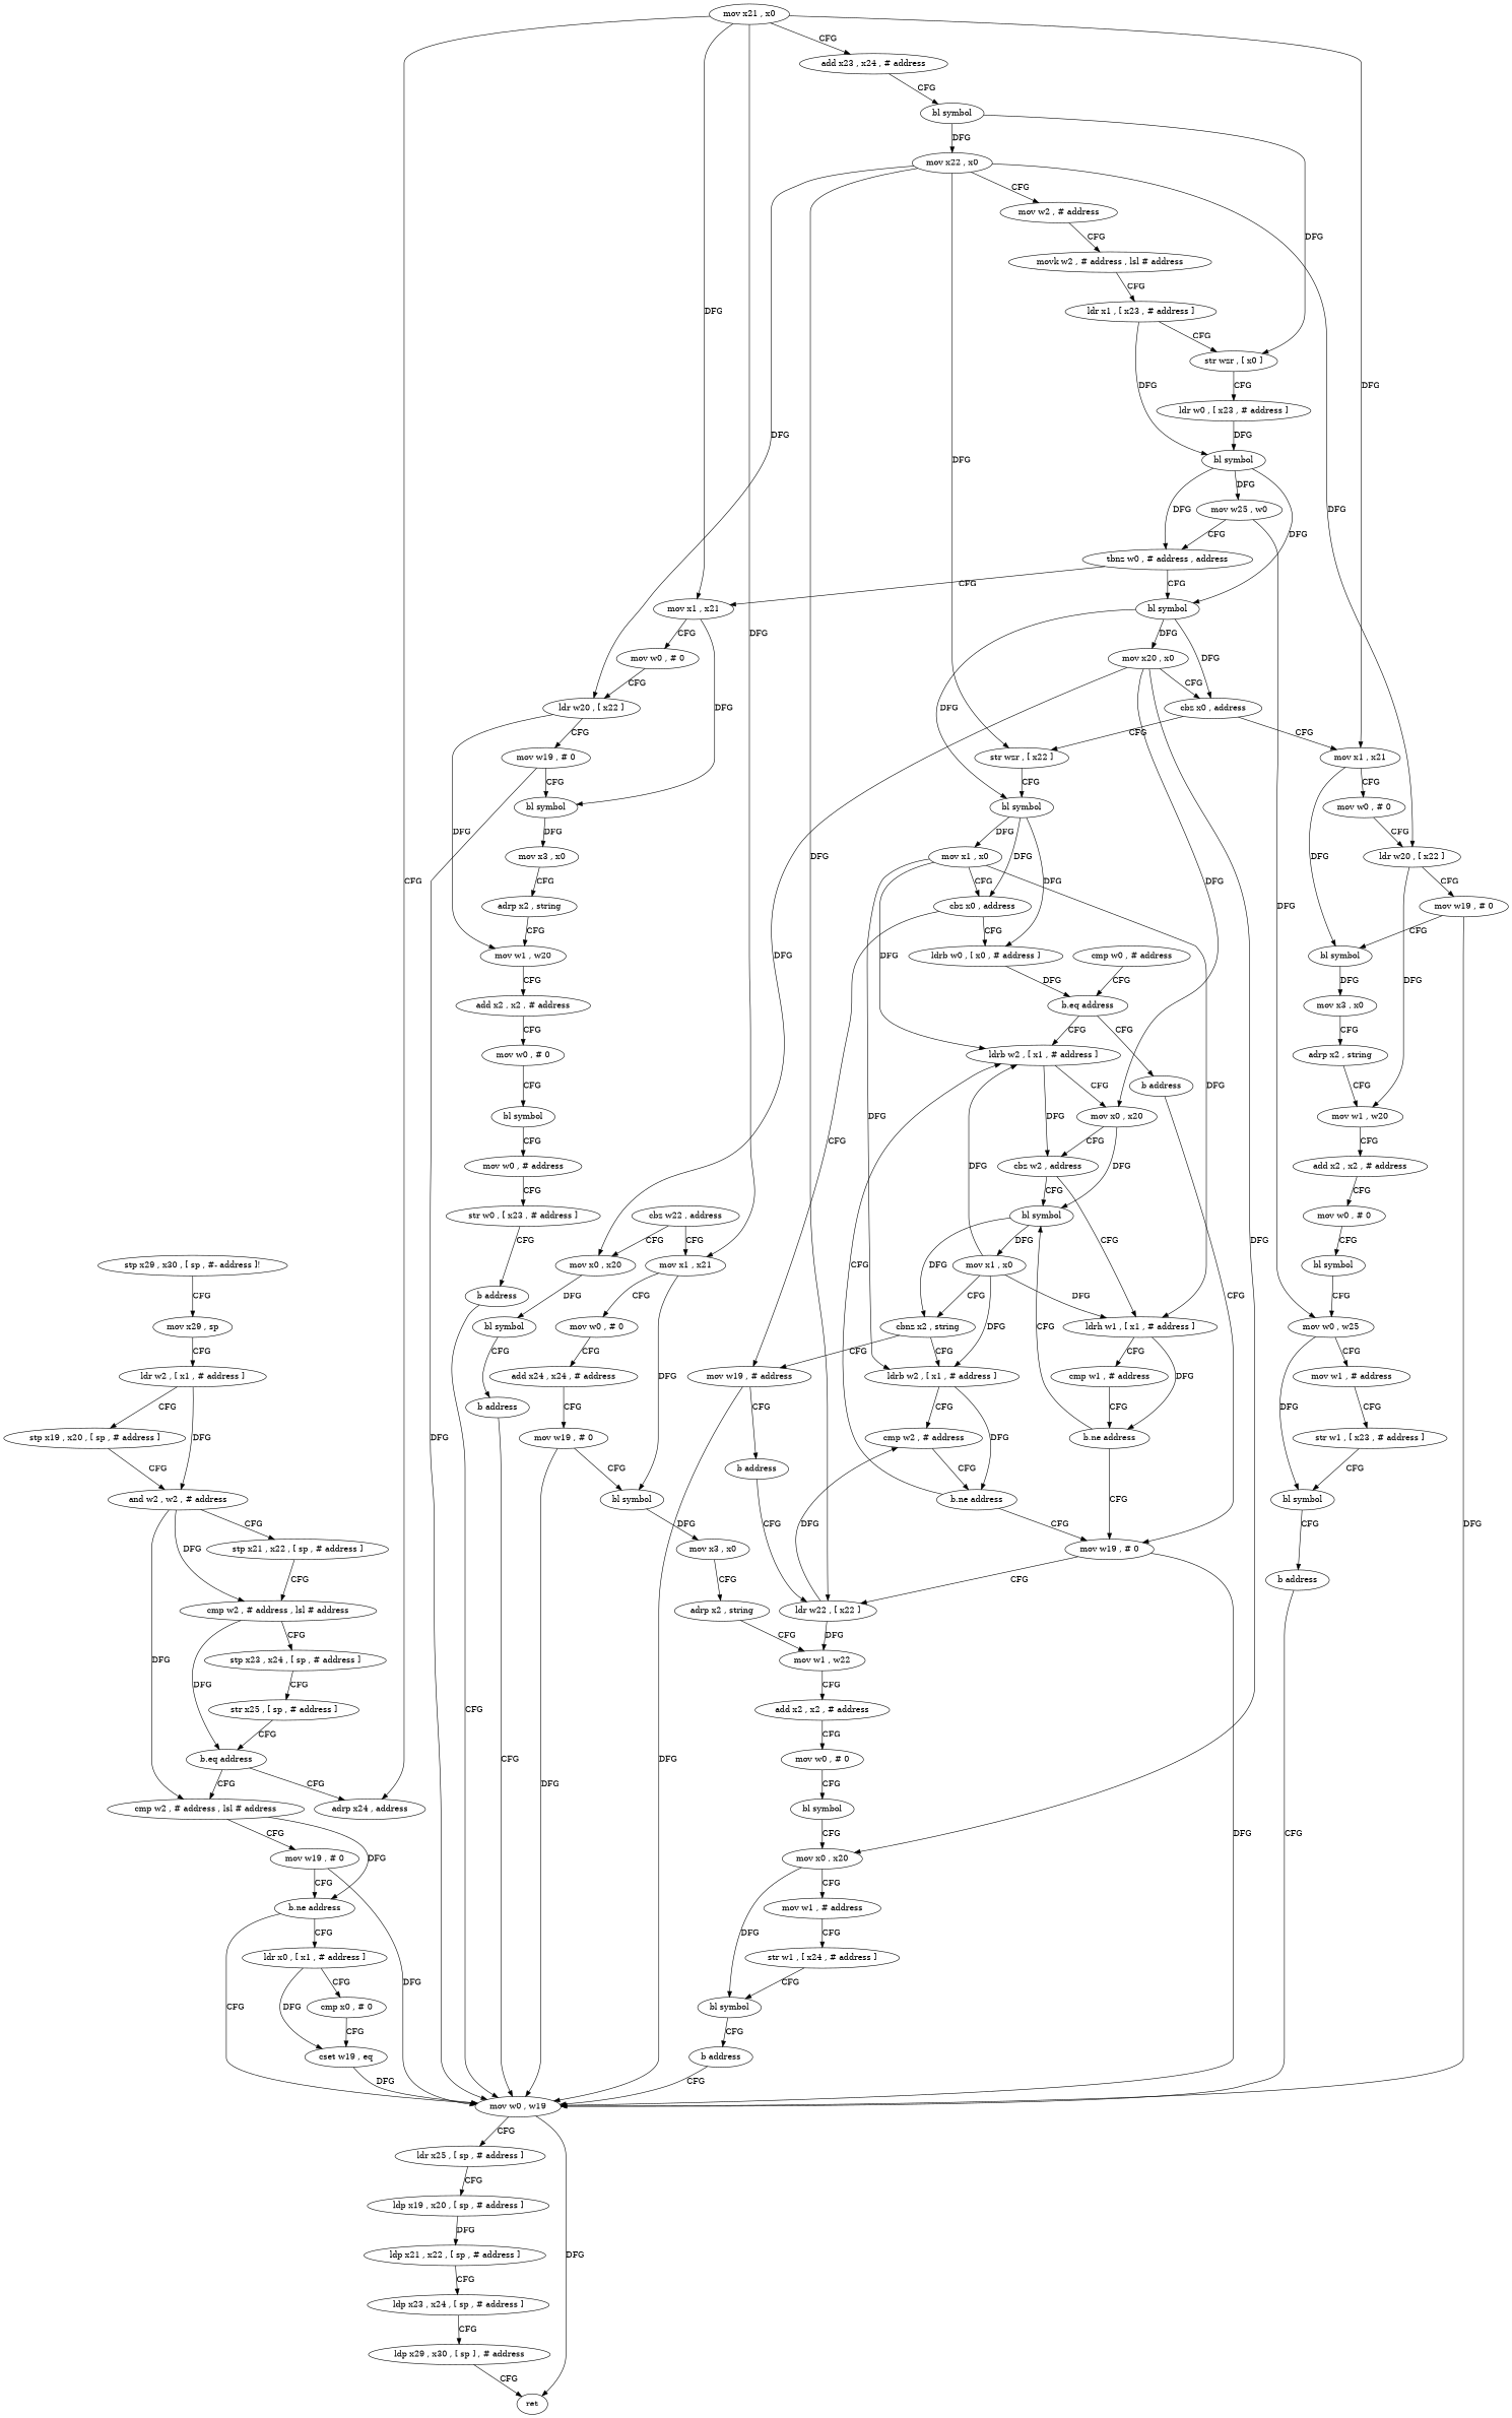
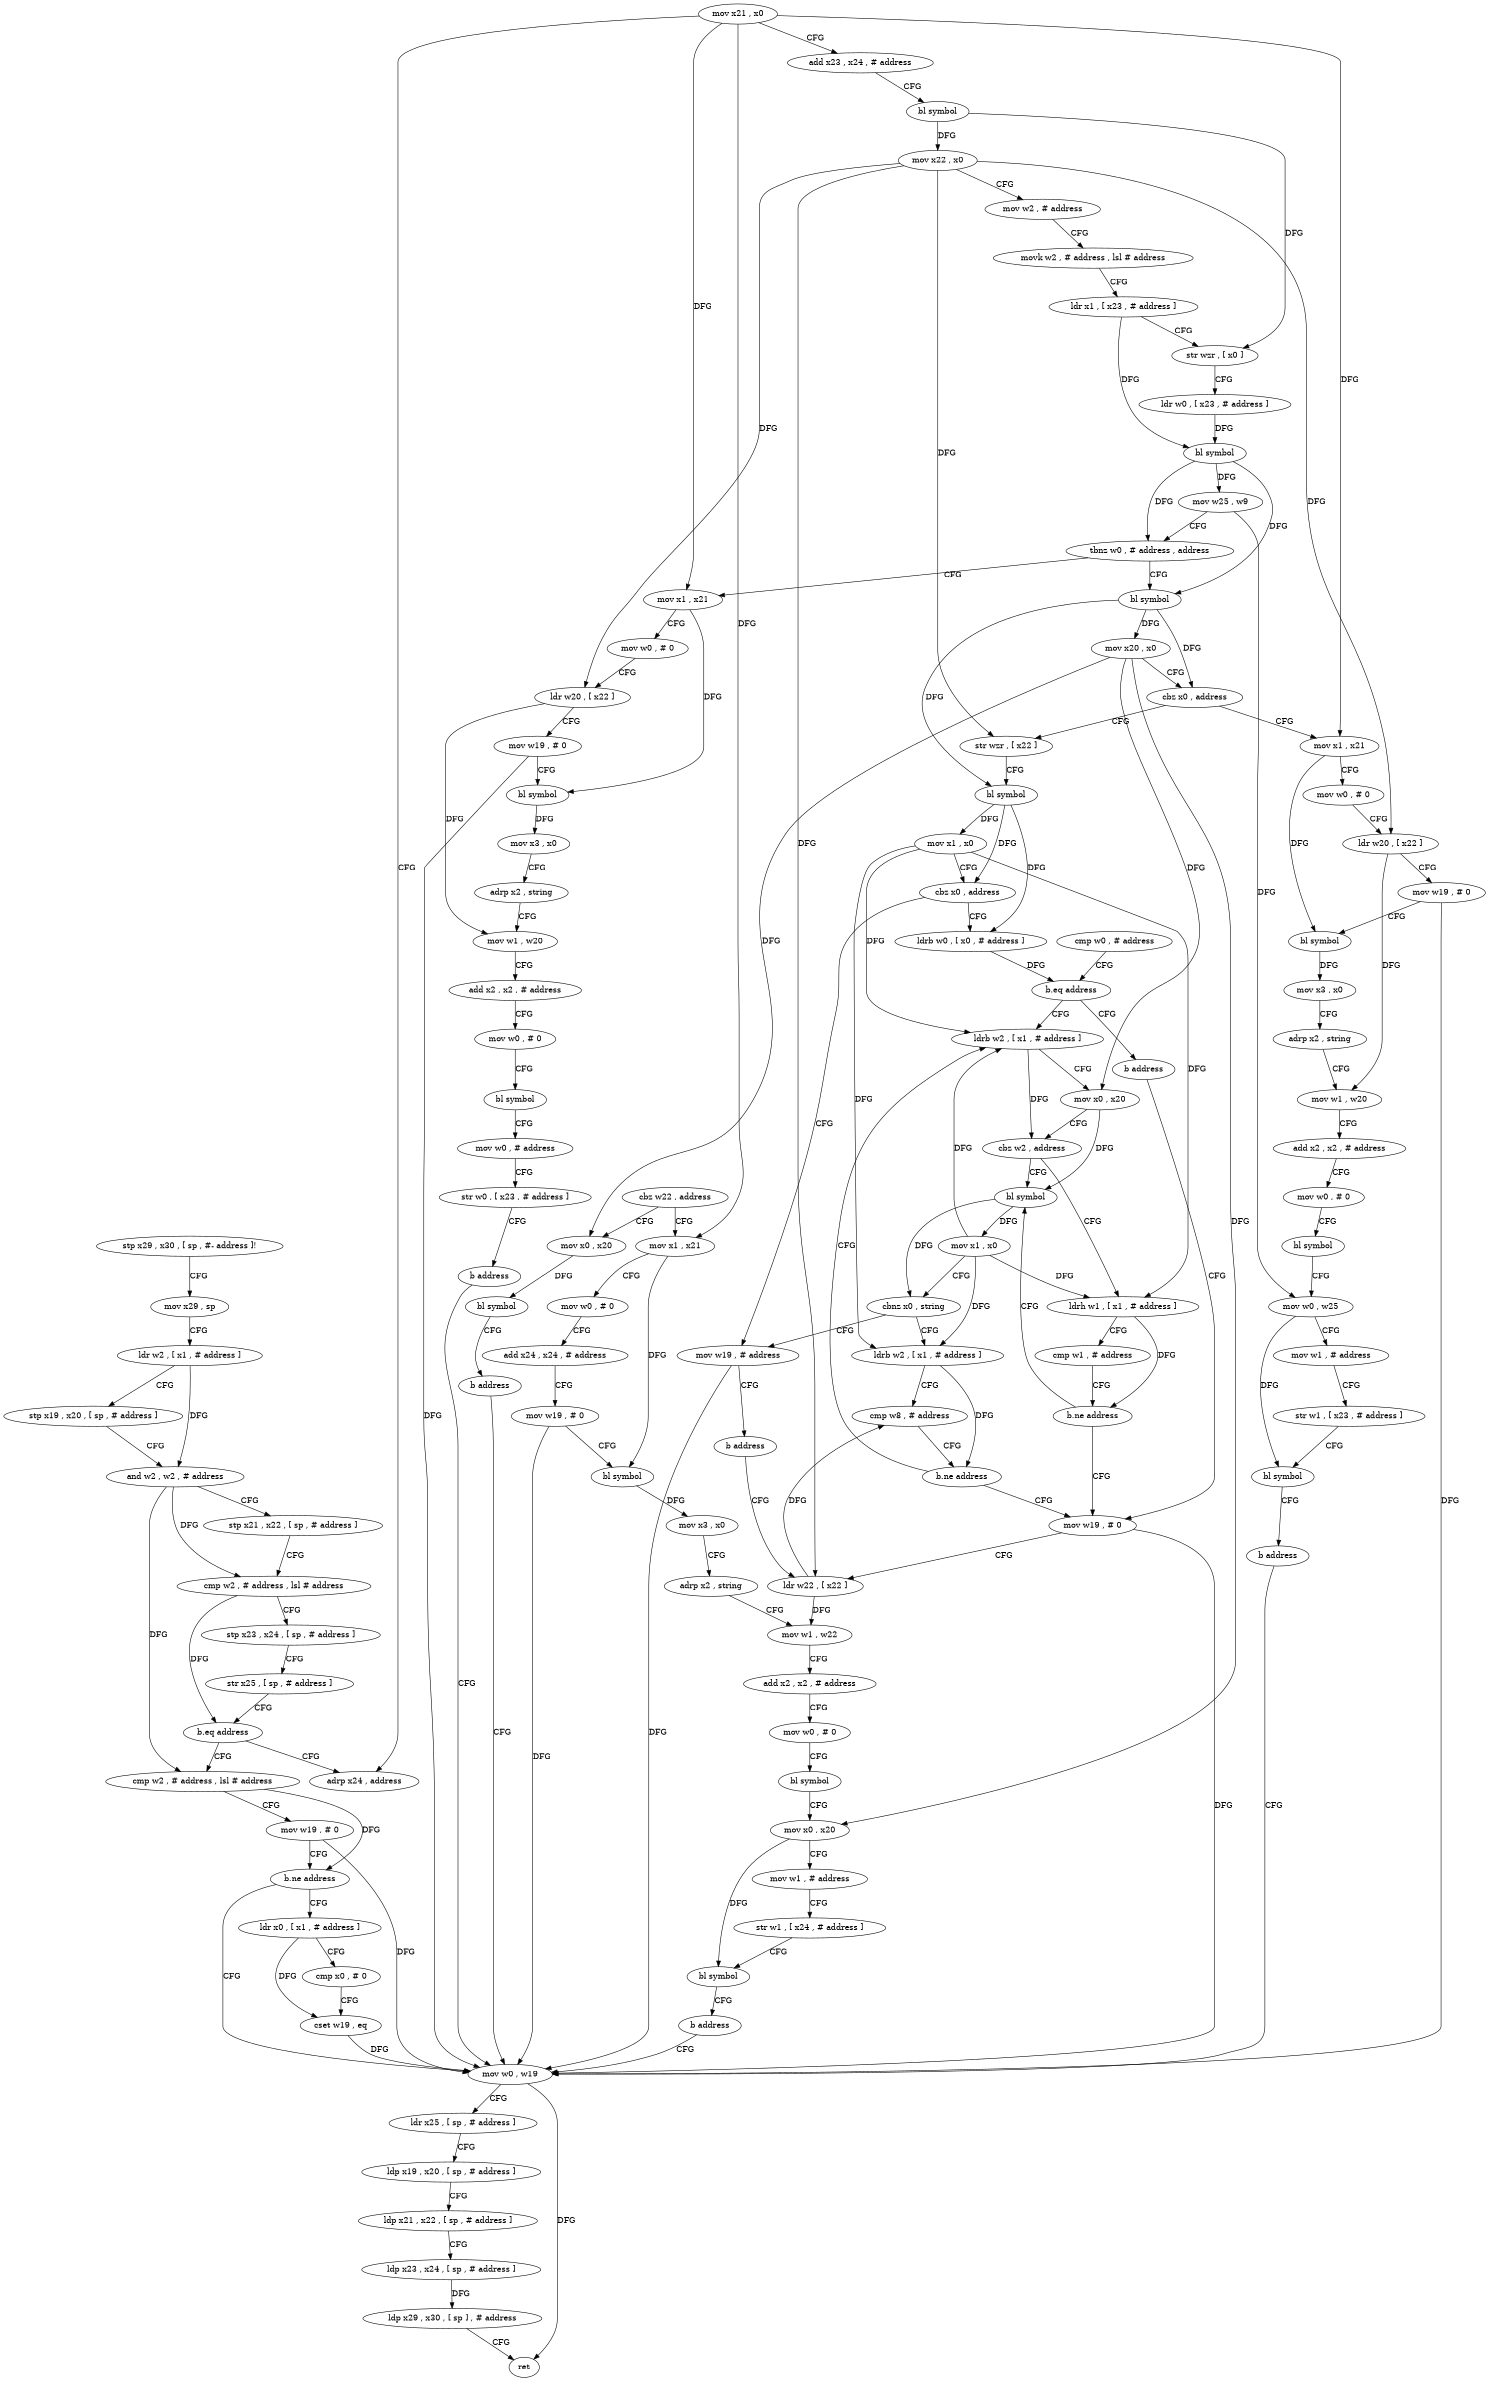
  digraph {
    n1 [label="stp x29 , x30 , [ sp , #- address ]!"]
    n2 [label="mov x29 , sp"]
    n3 [label="ldr w2 , [ x1 , # address ]"]
    n4 [label="stp x19 , x20 , [ sp , # address ]"]
    n5 [label="and w2 , w2 , # address"]
    n6 [label="stp x21 , x22 , [ sp , # address ]"]
    n7 [label="cmp w2 , # address , lsl # address"]
    n8 [label="cmp w2 , # address , lsl # address"]
    n9 [label="stp x23 , x24 , [ sp , # address ]"]
    n10 [label="b.eq address"]
    n11 [label="mov w19 , # 0"]
    n12 [label="b.ne address"]
    n13 [label="str x25 , [ sp , # address ]"]
    n14 [label="adrp x24 , address"]
    n15 [label="mov x21 , x0"]
    n16 [label="add x23 , x24 , # address"]
    n17 [label="mov x1 , x21"]
    n18 [label="mov x1 , x21"]
    n19 [label="mov x1 , x21"]
    n20 [label="mov w0 , w19"]
    n21 [label="ldr x0 , [ x1 , # address ]"]
    n22 [label="bl symbol"]
    n23 [label="mov w0 , # 0"]
    n24 [label="bl symbol"]
    n25 [label="mov w0 , # 0"]
    n26 [label="bl symbol"]
    n27 [label="mov w0 , # 0"]
    n28 [label="bl symbol"]
    n29 [label="mov x22 , x0"]
    n30 [label="str wzr , [ x0 ]"]
    n31 [label="mov w2 , # address"]
    n32 [label="ldr w20 , [ x22 ]"]
    n33 [label="str wzr , [ x22 ]"]
    n34 [label="ldr w20 , [ x22 ]"]
    n35 [label="ldr w22 , [ x22 ]"]
    n36 [label="ldr w0 , [ x23 , # address ]"]
    n37 [label="movk w2 , # address , lsl # address"]
    n38 [label="mov w19 , # 0"]
    n39 [label="mov w1 , w20"]
    n40 [label="bl symbol"]
    n41 [label="mov w19 , # 0"]
    n42 [label="mov w1 , w20"]
    n43 [label="mov w1 , w22"]
-   n44 [label="cmp w2 , # address"]
+   n44 [label="cmp w8 , # address"]
    n45 [label="ldr x1 , [ x23 , # address ]"]
    n46 [label="bl symbol"]
-   n47 [label="mov w25 , w0"]
+   n47 [label="mov w25 , w9"]
    n48 [label="tbnz w0 , # address , address"]
    n49 [label="bl symbol"]
    n50 [label="mov w0 , w25"]
    n51 [label="mov x20 , x0"]
    n52 [label="cbz x0 , address"]
    n53 [label="mov w1 , # address"]
    n54 [label="bl symbol"]
    n55 [label="mov x3 , x0"]
    n56 [label="mov x0 , x20"]
    n57 [label="mov x0 , x20"]
    n58 [label="mov x0 , x20"]
    n59 [label="mov x1 , x0"]
    n60 [label="cbz x0 , address"]
    n61 [label="ldrb w0 , [ x0 , # address ]"]
    n62 [label="ldr x25 , [ sp , # address ]"]
    n63 [label=ret]
    n64 [label="cmp x0 , # 0"]
    n65 [label="cset w19 , eq"]
    n66 [label="ldp x19 , x20 , [ sp , # address ]"]
    n67 [label="add x2 , x2 , # address"]
    n68 [label="adrp x2 , string"]
    n69 [label="mov w0 , # 0"]
    n70 [label="bl symbol"]
    n71 [label="mov w0 , # address"]
    n72 [label="str w0 , [ x23 , # address ]"]
    n73 [label="b address"]
    n74 [label="bl symbol"]
    n75 [label="cbz w2 , address"]
    n76 [label="bl symbol"]
    n77 [label="mov w1 , # address"]
    n78 [label="bl symbol"]
    n79 [label="mov x3 , x0"]
    n80 [label="ldp x21 , x22 , [ sp , # address ]"]
    n81 [label="ldp x23 , x24 , [ sp , # address ]"]
    n82 [label="ldp x29 , x30 , [ sp ] , # address"]
    n83 [label="add x2 , x2 , # address"]
    n84 [label="adrp x2 , string"]
    n85 [label="mov w0 , # 0"]
    n86 [label="bl symbol"]
    n87 [label="str w1 , [ x23 , # address ]"]
    n88 [label="b address"]
    n89 [label="ldrb w2 , [ x1 , # address ]"]
    n90 [label="ldrh w1 , [ x1 , # address ]"]
    n91 [label="ldrb w2 , [ x1 , # address ]"]
    n92 [label="mov w19 , # address"]
    n93 [label="b.eq address"]
    n94 [label="cmp w1 , # address"]
    n95 [label="b.ne address"]
    n96 [label="b.ne address"]
    n97 [label="b address"]
    n98 [label="cmp w0 , # address"]
    n99 [label="b address"]
    n100 [label="cbz w22 , address"]
    n101 [label="add x2 , x2 , # address"]
    n102 [label="mov w19 , # 0"]
    n103 [label="b address"]
    n104 [label="add x24 , x24 , # address"]
    n105 [label="mov x3 , x0"]
    n106 [label="mov x1 , x0"]
-   n107 [label="cbnz x2 , string"]
+   n107 [label="cbnz x0 , string"]
    n108 [label="mov w19 , # 0"]
    n109 [label="adrp x2 , string"]
    n110 [label="mov w0 , # 0"]
    n111 [label="bl symbol"]
    n112 [label="str w1 , [ x24 , # address ]"]
    n113 [label="b address"]
    n1 -> n2 [label=CFG]
    n2 -> n3 [label=CFG]
    n3 -> n4 [label=CFG]
    n3 -> n5 [label=DFG]
    n4 -> n5 [label=CFG]
    n5 -> n6 [label=CFG]
    n5 -> n7 [label=DFG]
    n5 -> n8 [label=DFG]
    n6 -> n7 [label=CFG]
    n7 -> n9 [label=CFG]
    n7 -> n10 [label=DFG]
    n8 -> n11 [label=CFG]
    n8 -> n12 [label=DFG]
    n9 -> n13 [label=CFG]
    n10 -> n8 [label=CFG]
    n10 -> n14 [label=CFG]
    n11 -> n12 [label=CFG]
    n11 -> n20 [label=DFG]
    n12 -> n20 [label=CFG]
    n12 -> n21 [label=CFG]
    n13 -> n10 [label=CFG]
    n15 -> n14 [label=CFG]
    n15 -> n16 [label=CFG]
    n15 -> n17 [label=DFG]
    n15 -> n18 [label=DFG]
    n15 -> n19 [label=DFG]
    n16 -> n22 [label=CFG]
    n17 -> n23 [label=CFG]
    n17 -> n24 [label=DFG]
    n18 -> n25 [label=CFG]
    n18 -> n26 [label=DFG]
    n19 -> n27 [label=CFG]
    n19 -> n28 [label=DFG]
    n20 -> n62 [label=CFG]
    n20 -> n63 [label=DFG]
    n21 -> n64 [label=CFG]
    n21 -> n65 [label=DFG]
    n22 -> n29 [label=DFG]
    n22 -> n30 [label=DFG]
    n23 -> n32 [label=CFG]
    n24 -> n55 [label=DFG]
    n25 -> n34 [label=CFG]
    n26 -> n79 [label=DFG]
    n27 -> n104 [label=CFG]
    n28 -> n105 [label=DFG]
    n29 -> n31 [label=CFG]
    n29 -> n32 [label=DFG]
    n29 -> n33 [label=DFG]
    n29 -> n34 [label=DFG]
    n29 -> n35 [label=DFG]
    n30 -> n36 [label=CFG]
    n31 -> n37 [label=CFG]
    n32 -> n38 [label=CFG]
    n32 -> n39 [label=DFG]
    n33 -> n40 [label=CFG]
    n34 -> n41 [label=CFG]
    n34 -> n42 [label=DFG]
    n35 -> n43 [label=DFG]
    n35 -> n44 [label=DFG]
    n36 -> n46 [label=DFG]
    n37 -> n45 [label=CFG]
    n38 -> n20 [label=DFG]
    n38 -> n24 [label=CFG]
    n39 -> n67 [label=CFG]
    n40 -> n59 [label=DFG]
    n40 -> n60 [label=DFG]
    n40 -> n61 [label=DFG]
    n41 -> n20 [label=DFG]
    n41 -> n26 [label=CFG]
    n42 -> n83 [label=CFG]
    n43 -> n101 [label=CFG]
    n44 -> n96 [label=CFG]
    n45 -> n30 [label=CFG]
    n45 -> n46 [label=DFG]
    n46 -> n47 [label=DFG]
    n46 -> n48 [label=DFG]
    n46 -> n49 [label=DFG]
    n47 -> n48 [label=CFG]
    n47 -> n50 [label=DFG]
    n48 -> n17 [label=CFG]
    n48 -> n49 [label=CFG]
    n49 -> n40 [label=DFG]
    n49 -> n51 [label=DFG]
    n49 -> n52 [label=DFG]
    n50 -> n53 [label=CFG]
    n50 -> n54 [label=DFG]
    n51 -> n52 [label=CFG]
    n51 -> n56 [label=DFG]
    n51 -> n57 [label=DFG]
    n51 -> n58 [label=DFG]
    n52 -> n18 [label=CFG]
    n52 -> n33 [label=CFG]
    n53 -> n87 [label=CFG]
    n54 -> n88 [label=CFG]
    n55 -> n68 [label=CFG]
    n56 -> n74 [label=DFG]
    n57 -> n75 [label=CFG]
    n57 -> n76 [label=DFG]
    n58 -> n77 [label=CFG]
    n58 -> n78 [label=DFG]
    n59 -> n60 [label=CFG]
    n59 -> n89 [label=DFG]
    n59 -> n90 [label=DFG]
    n59 -> n91 [label=DFG]
    n60 -> n61 [label=CFG]
    n60 -> n92 [label=CFG]
    n61 -> n93 [label=DFG]
    n62 -> n66 [label=CFG]
    n64 -> n65 [label=CFG]
    n65 -> n20 [label=DFG]
-   n66 -> n80 [label=DFG]
+   n66 -> n80 [label=CFG]
    n67 -> n69 [label=CFG]
    n68 -> n39 [label=CFG]
    n69 -> n70 [label=CFG]
    n70 -> n71 [label=CFG]
    n71 -> n72 [label=CFG]
    n72 -> n73 [label=CFG]
    n73 -> n20 [label=CFG]
    n74 -> n103 [label=CFG]
    n75 -> n76 [label=CFG]
    n75 -> n90 [label=CFG]
    n76 -> n106 [label=DFG]
    n76 -> n107 [label=DFG]
    n77 -> n112 [label=CFG]
    n78 -> n113 [label=CFG]
    n79 -> n84 [label=CFG]
    n80 -> n81 [label=CFG]
-   n81 -> n82 [label=CFG]
+   n81 -> n82 [label=DFG]
    n82 -> n63 [label=CFG]
    n83 -> n85 [label=CFG]
    n84 -> n42 [label=CFG]
    n85 -> n86 [label=CFG]
    n86 -> n50 [label=CFG]
    n87 -> n54 [label=CFG]
    n88 -> n20 [label=CFG]
    n89 -> n57 [label=CFG]
    n89 -> n75 [label=DFG]
    n90 -> n94 [label=CFG]
    n90 -> n95 [label=DFG]
    n91 -> n44 [label=CFG]
    n91 -> n96 [label=DFG]
    n92 -> n20 [label=DFG]
    n92 -> n97 [label=CFG]
    n93 -> n89 [label=CFG]
    n93 -> n99 [label=CFG]
    n94 -> n95 [label=CFG]
    n95 -> n76 [label=CFG]
    n95 -> n102 [label=CFG]
    n96 -> n89 [label=CFG]
    n96 -> n102 [label=CFG]
    n97 -> n35 [label=CFG]
    n98 -> n93 [label=CFG]
    n99 -> n102 [label=CFG]
    n100 -> n19 [label=CFG]
    n100 -> n56 [label=CFG]
    n101 -> n110 [label=CFG]
    n102 -> n20 [label=DFG]
    n102 -> n35 [label=CFG]
    n103 -> n20 [label=CFG]
    n104 -> n108 [label=CFG]
    n105 -> n109 [label=CFG]
    n106 -> n89 [label=DFG]
    n106 -> n90 [label=DFG]
    n106 -> n91 [label=DFG]
    n106 -> n107 [label=CFG]
    n107 -> n91 [label=CFG]
    n107 -> n92 [label=CFG]
    n108 -> n20 [label=DFG]
    n108 -> n28 [label=CFG]
    n109 -> n43 [label=CFG]
    n110 -> n111 [label=CFG]
    n111 -> n58 [label=CFG]
    n112 -> n78 [label=CFG]
    n113 -> n20 [label=CFG]
  }
